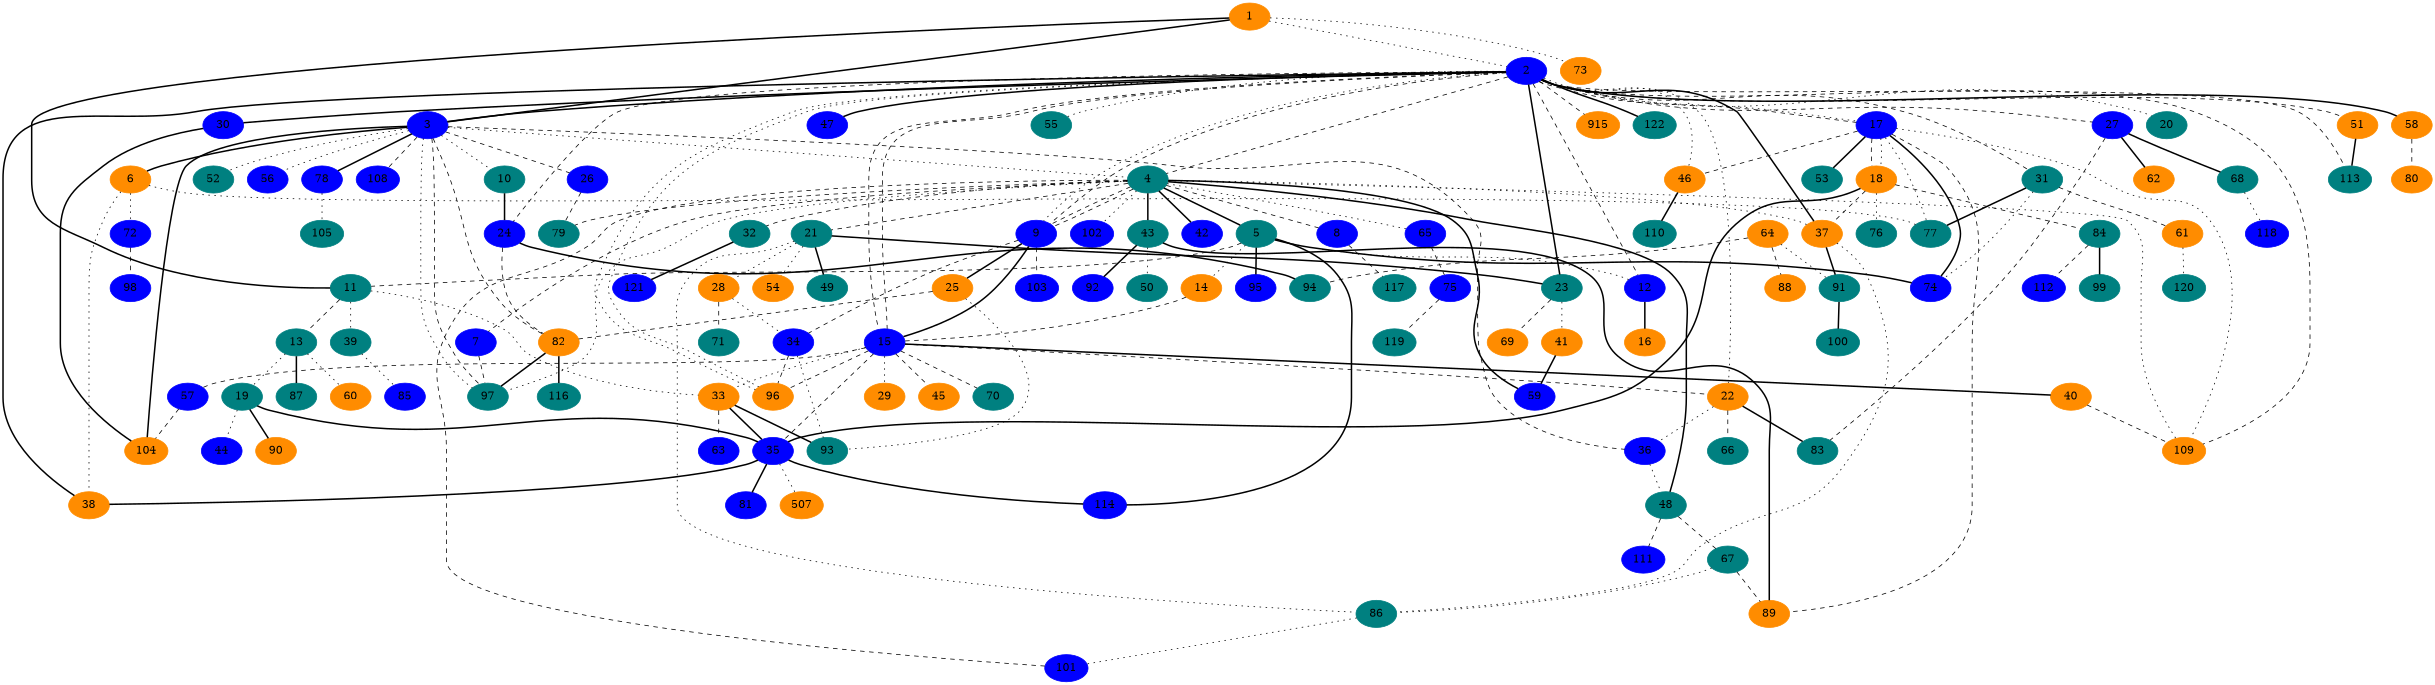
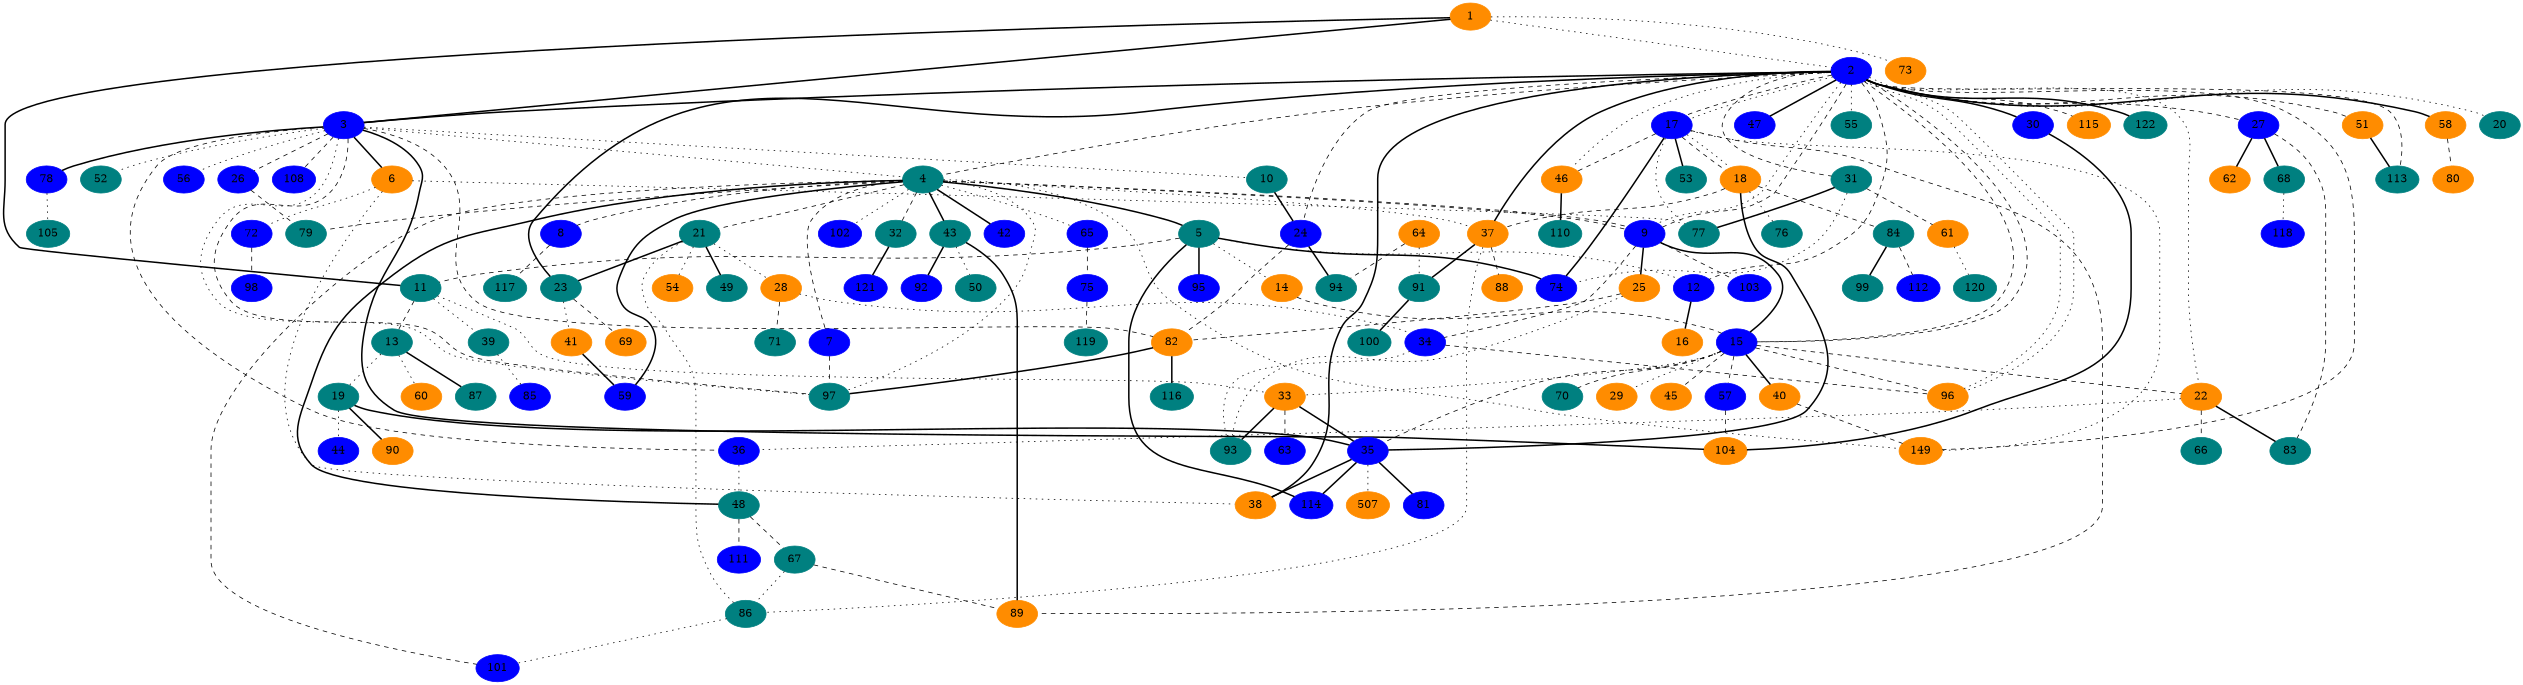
  graph {
    node [color=teal style=filled]
    edge [style=dashed]
    1 [color=darkorange]
    2 [color=blue]
    3 [color=blue]
    11
    73 [color=darkorange]
    4
    9 [color=blue]
    12 [color=blue]
    15 [color=blue]
    17 [color=blue]
    20
    22 [color=darkorange]
    23
    24 [color=blue]
    27 [color=blue]
    30 [color=blue]
    31
    37 [color=darkorange]
    38 [color=darkorange]
    46 [color=darkorange]
    47 [color=blue]
    51 [color=darkorange]
    55
    58 [color=darkorange]
    96 [color=darkorange]
-   109 [color=darkorange]
+   109 [color=darkorange label=149]
    113
-   115 [color=darkorange label=915]
+   115 [color=darkorange]
    122
    6 [color=darkorange]
    10
    26 [color=blue]
    36 [color=blue]
    52
    56 [color=blue]
    78 [color=blue]
    82 [color=darkorange]
    97
    104 [color=darkorange]
    108 [color=blue]
    13
    33 [color=darkorange]
    39
    5
    7 [color=blue]
    8 [color=blue]
    21
    32
    42 [color=blue]
    43
    48
    59 [color=blue]
    65 [color=blue]
    79
    101 [color=blue]
    102 [color=blue]
    25 [color=darkorange]
    34 [color=blue]
    103 [color=blue]
    16 [color=darkorange]
    29 [color=darkorange]
    35 [color=blue]
    40 [color=darkorange]
    45 [color=darkorange]
    57 [color=blue]
    70
    74 [color=blue]
    77
    18 [color=darkorange]
    53
    89 [color=darkorange]
    66
    83
    41 [color=darkorange]
    69 [color=darkorange]
    94
    62 [color=darkorange]
    68
    61 [color=darkorange]
    86
    88 [color=darkorange]
    91
    110
    80 [color=darkorange]
    72 [color=blue]
    105
    116
    14 [color=darkorange]
    95 [color=blue]
    114 [color=blue]
    117
    28 [color=darkorange]
    49
    54 [color=darkorange]
    121 [color=blue]
    50
    92 [color=blue]
    67
    111 [color=blue]
    75 [color=blue]
    98 [color=blue]
    90 [color=darkorange]
    93
    19
    60 [color=darkorange]
    87
    63 [color=blue]
    85 [color=blue]
    44 [color=blue]
    81 [color=blue]
    n111 [color=darkorange label=507]
    76
    84
    64 [color=darkorange]
    99
    112 [color=blue]
    71
    118 [color=blue]
    120
    100
    119
    1 -- 2 [style=dotted]
    1 -- 3 [style=bold]
    1 -- 11 [style=bold]
    1 -- 73 [style=dotted]
    2 -- 3 [style=bold]
    2 -- 4
    2 -- 9 [style=dotted]
    2 -- 9
    2 -- 12
    2 -- 15
    2 -- 15
    2 -- 17
    2 -- 17 [style=dotted]
    2 -- 20 [style=dotted]
    2 -- 22 [style=dotted]
    2 -- 23 [style=bold]
    2 -- 24
    2 -- 27
    2 -- 30 [style=bold]
    2 -- 31
    2 -- 37 [style=bold]
    2 -- 38 [style=bold]
    2 -- 46 [style=dotted]
    2 -- 47 [style=bold]
    2 -- 51
    2 -- 55 [style=dotted]
    2 -- 58 [style=bold]
    2 -- 96 [style=dotted]
    2 -- 96 [style=dotted]
    2 -- 109
    2 -- 113
    2 -- 115
    2 -- 122 [style=bold]
    3 -- 4 [style=dotted]
    3 -- 6 [style=bold]
    3 -- 10 [style=dotted]
    3 -- 26
    3 -- 36
    3 -- 52 [style=dotted]
    3 -- 56 [style=dotted]
    3 -- 78 [style=bold]
    3 -- 82
    3 -- 97 [style=dotted]
    3 -- 97
    3 -- 104 [style=bold]
    3 -- 108
    11 -- 13
    11 -- 33 [style=dotted]
    11 -- 39 [style=dotted]
    4 -- 9
    4 -- 9
    4 -- 37 [style=dotted]
    4 -- 109 [style=dotted]
    4 -- 97 [style=dotted]
    4 -- 5 [style=bold]
    4 -- 7
    4 -- 8
    4 -- 21
    4 -- 32
    4 -- 42 [style=bold]
    4 -- 43 [style=bold]
    4 -- 48 [style=bold]
    4 -- 59 [style=bold]
    4 -- 65 [style=dotted]
    4 -- 79
    4 -- 101
    4 -- 102 [style=dotted]
    9 -- 15 [style=bold]
    9 -- 25 [style=bold]
    9 -- 34
    9 -- 103
    12 -- 16 [style=bold]
    15 -- 22
    15 -- 96
    15 -- 33 [style=dotted]
    15 -- 29 [style=dotted]
    15 -- 35
    15 -- 40 [style=bold]
    15 -- 45
    15 -- 57
    15 -- 70
    17 -- 46
    17 -- 109 [style=dotted]
    17 -- 74 [style=bold]
    17 -- 77 [style=dotted]
    17 -- 18
    17 -- 18 [style=dotted]
    17 -- 53 [style=bold]
    17 -- 89
    22 -- 36 [style=dotted]
    22 -- 66
    22 -- 83 [style=bold]
    23 -- 41 [style=dotted]
    23 -- 69
    24 -- 82
    24 -- 94 [style=bold]
    27 -- 83
    27 -- 62 [style=bold]
    27 -- 68 [style=bold]
    30 -- 104 [style=bold]
    31 -- 74 [style=dotted]
    31 -- 77 [style=bold]
    31 -- 61
    37 -- 86 [style=dotted]
-   64 -- 88
+   37 -- 88
    37 -- 91 [style=bold]
    46 -- 110 [style=bold]
    51 -- 113 [style=bold]
    58 -- 80
    6 -- 38 [style=dotted]
    6 -- 77 [style=dotted]
    6 -- 72 [style=dotted]
    10 -- 24 [style=bold]
    26 -- 79
    36 -- 48 [style=dotted]
    78 -- 105 [style=dotted]
    82 -- 97 [style=bold]
    82 -- 116 [style=bold]
    13 -- 19 [style=dotted]
    13 -- 60 [style=dotted]
    13 -- 87 [style=bold]
    33 -- 35 [style=bold]
    33 -- 93 [style=bold]
    33 -- 63
    39 -- 85 [style=dotted]
    5 -- 11
    5 -- 12 [style=dotted]
    5 -- 74 [style=bold]
    5 -- 14 [style=dotted]
    5 -- 95 [style=bold]
    5 -- 114 [style=bold]
    7 -- 97
    8 -- 117
    21 -- 23 [style=bold]
    21 -- 86 [style=dotted]
    21 -- 28 [style=dotted]
    21 -- 49 [style=bold]
    21 -- 54 [style=dotted]
    32 -- 121 [style=bold]
    43 -- 89 [style=bold]
    43 -- 50 [style=dotted]
    43 -- 92 [style=bold]
    48 -- 67
    48 -- 111
    65 -- 75
    25 -- 82
    25 -- 93 [style=dotted]
    34 -- 96
    34 -- 93 [style=dotted]
    35 -- 38 [style=bold]
    35 -- 114 [style=bold]
    35 -- 81 [style=bold]
    35 -- n111 [style=dotted]
    40 -- 109
    57 -- 104
    18 -- 37
    18 -- 35 [style=bold]
    18 -- 76 [style=dotted]
    18 -- 84
    41 -- 59 [style=bold]
    68 -- 118 [style=dotted]
    61 -- 120 [style=dotted]
    86 -- 101 [style=dotted]
    91 -- 100 [style=bold]
    72 -- 98
    14 -- 15
    28 -- 34 [style=dotted]
    28 -- 71
    67 -- 89
    67 -- 86 [style=dotted]
    75 -- 119
    19 -- 35 [style=bold]
    19 -- 90 [style=bold]
    19 -- 44 [style=dotted]
    84 -- 99 [style=bold]
    84 -- 112
    64 -- 94
    64 -- 91 [style=dotted]
  }
